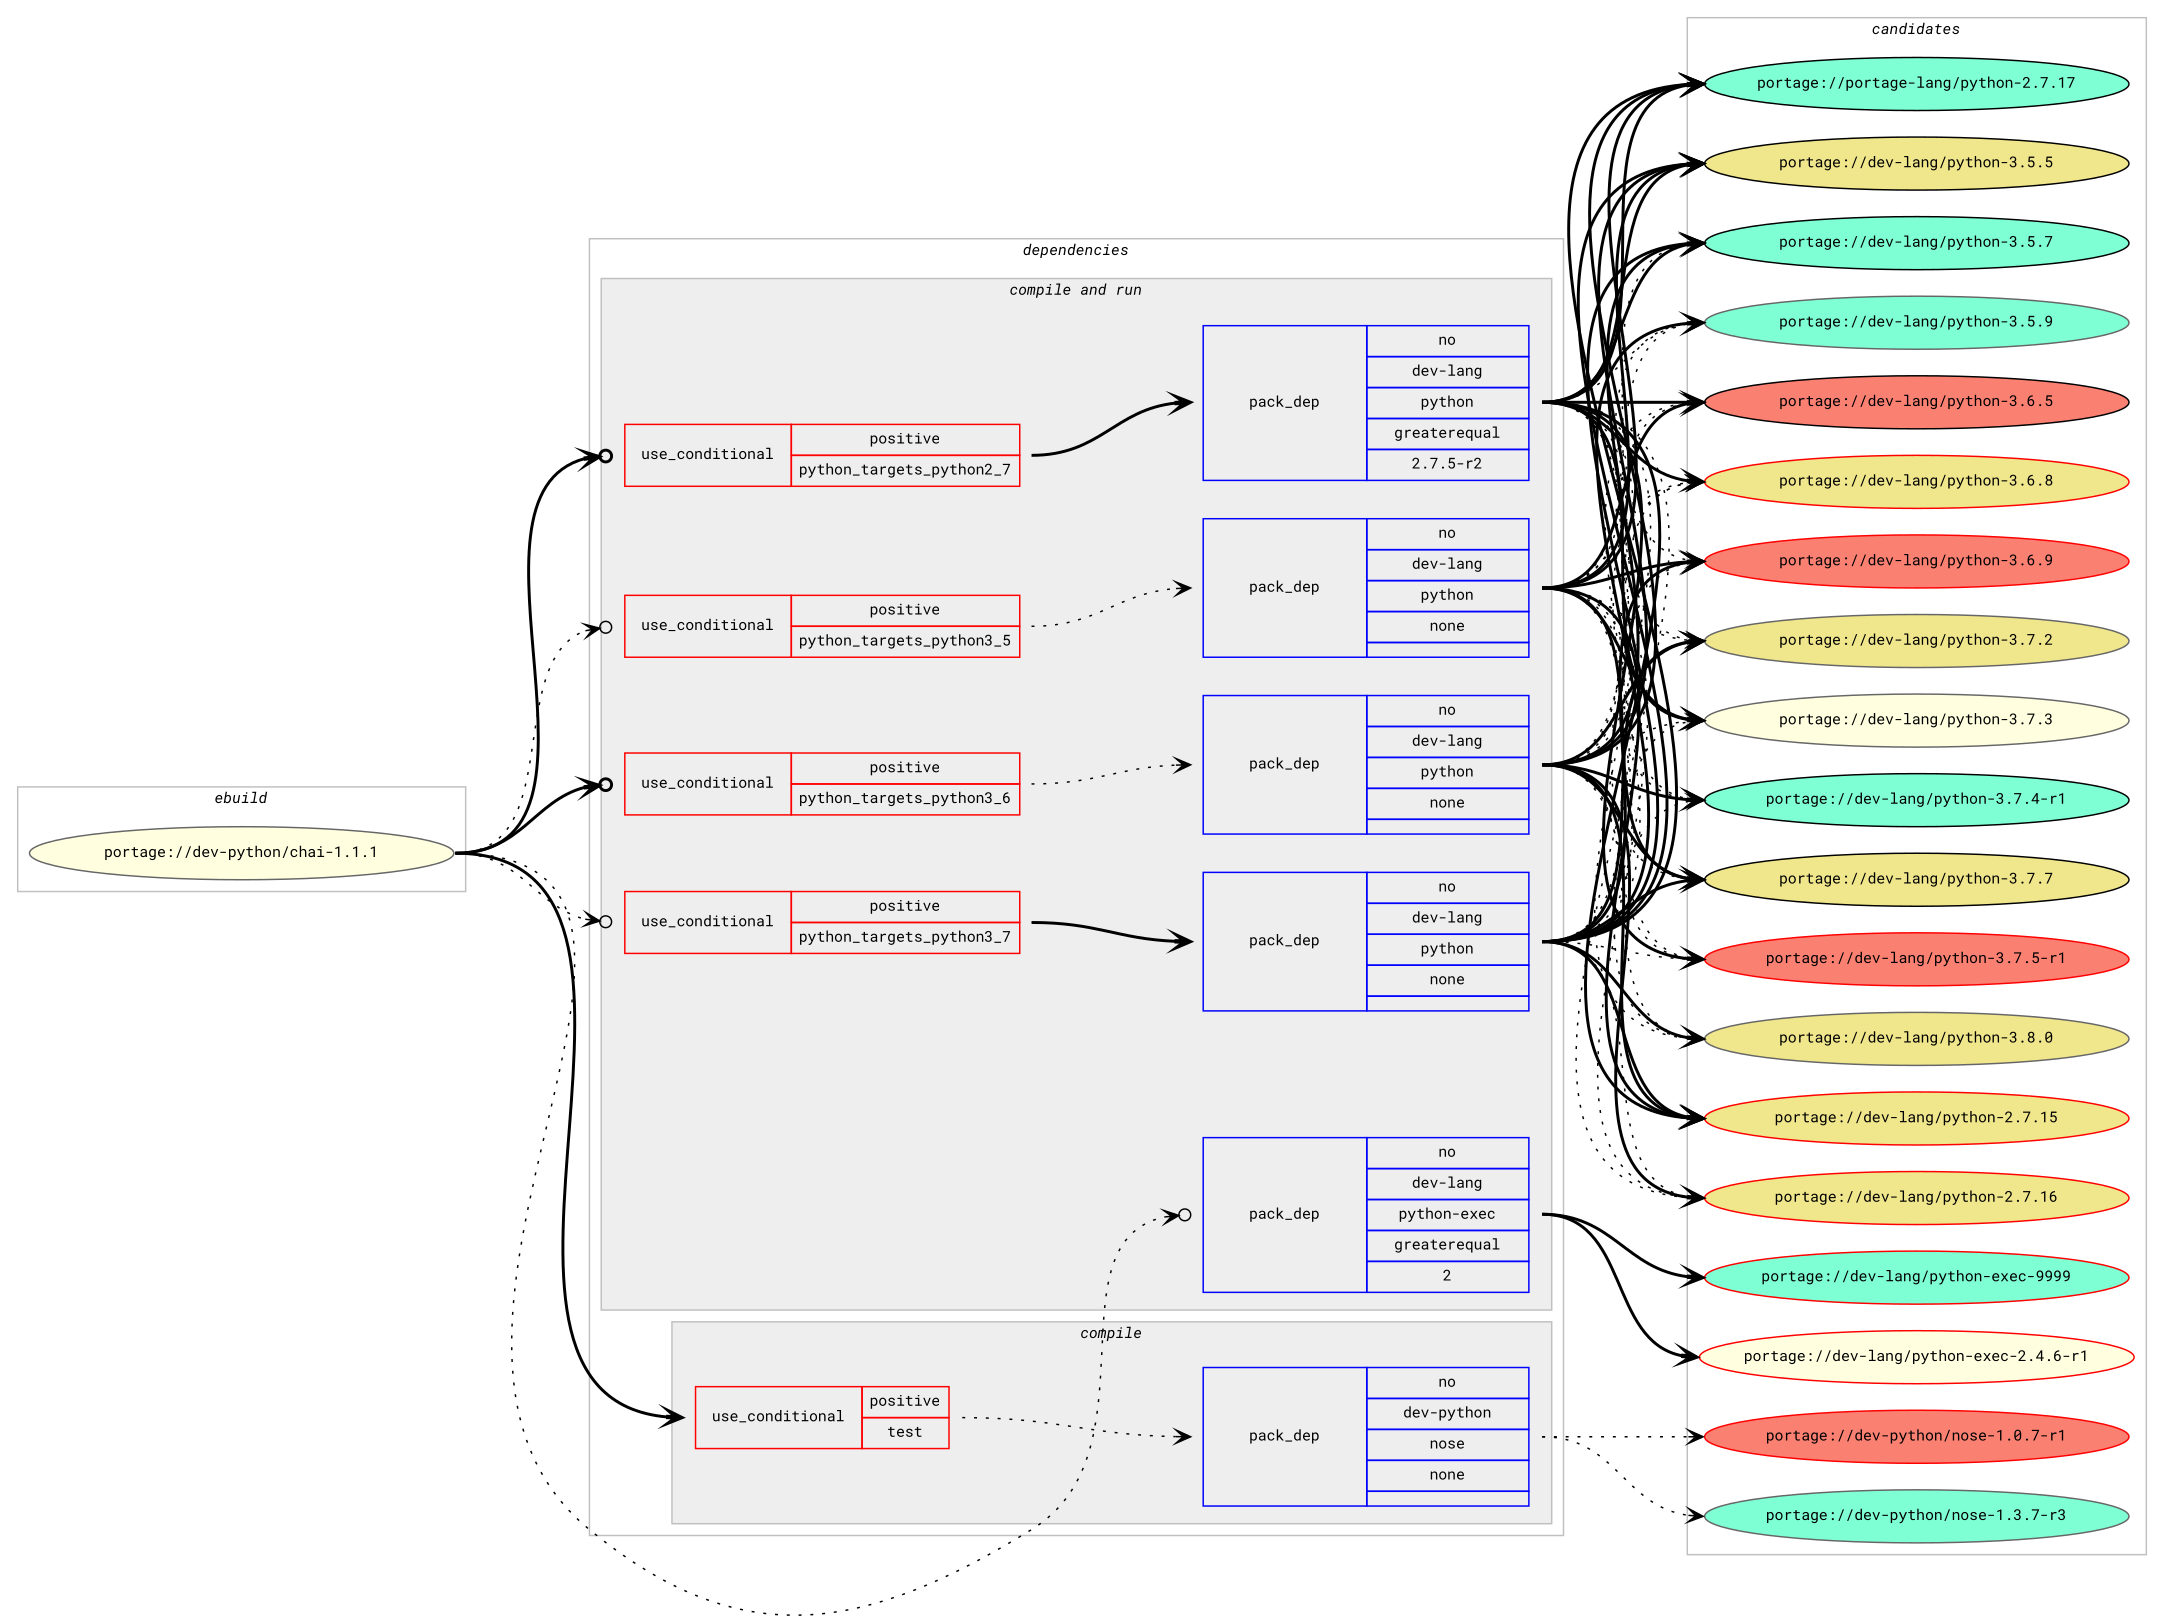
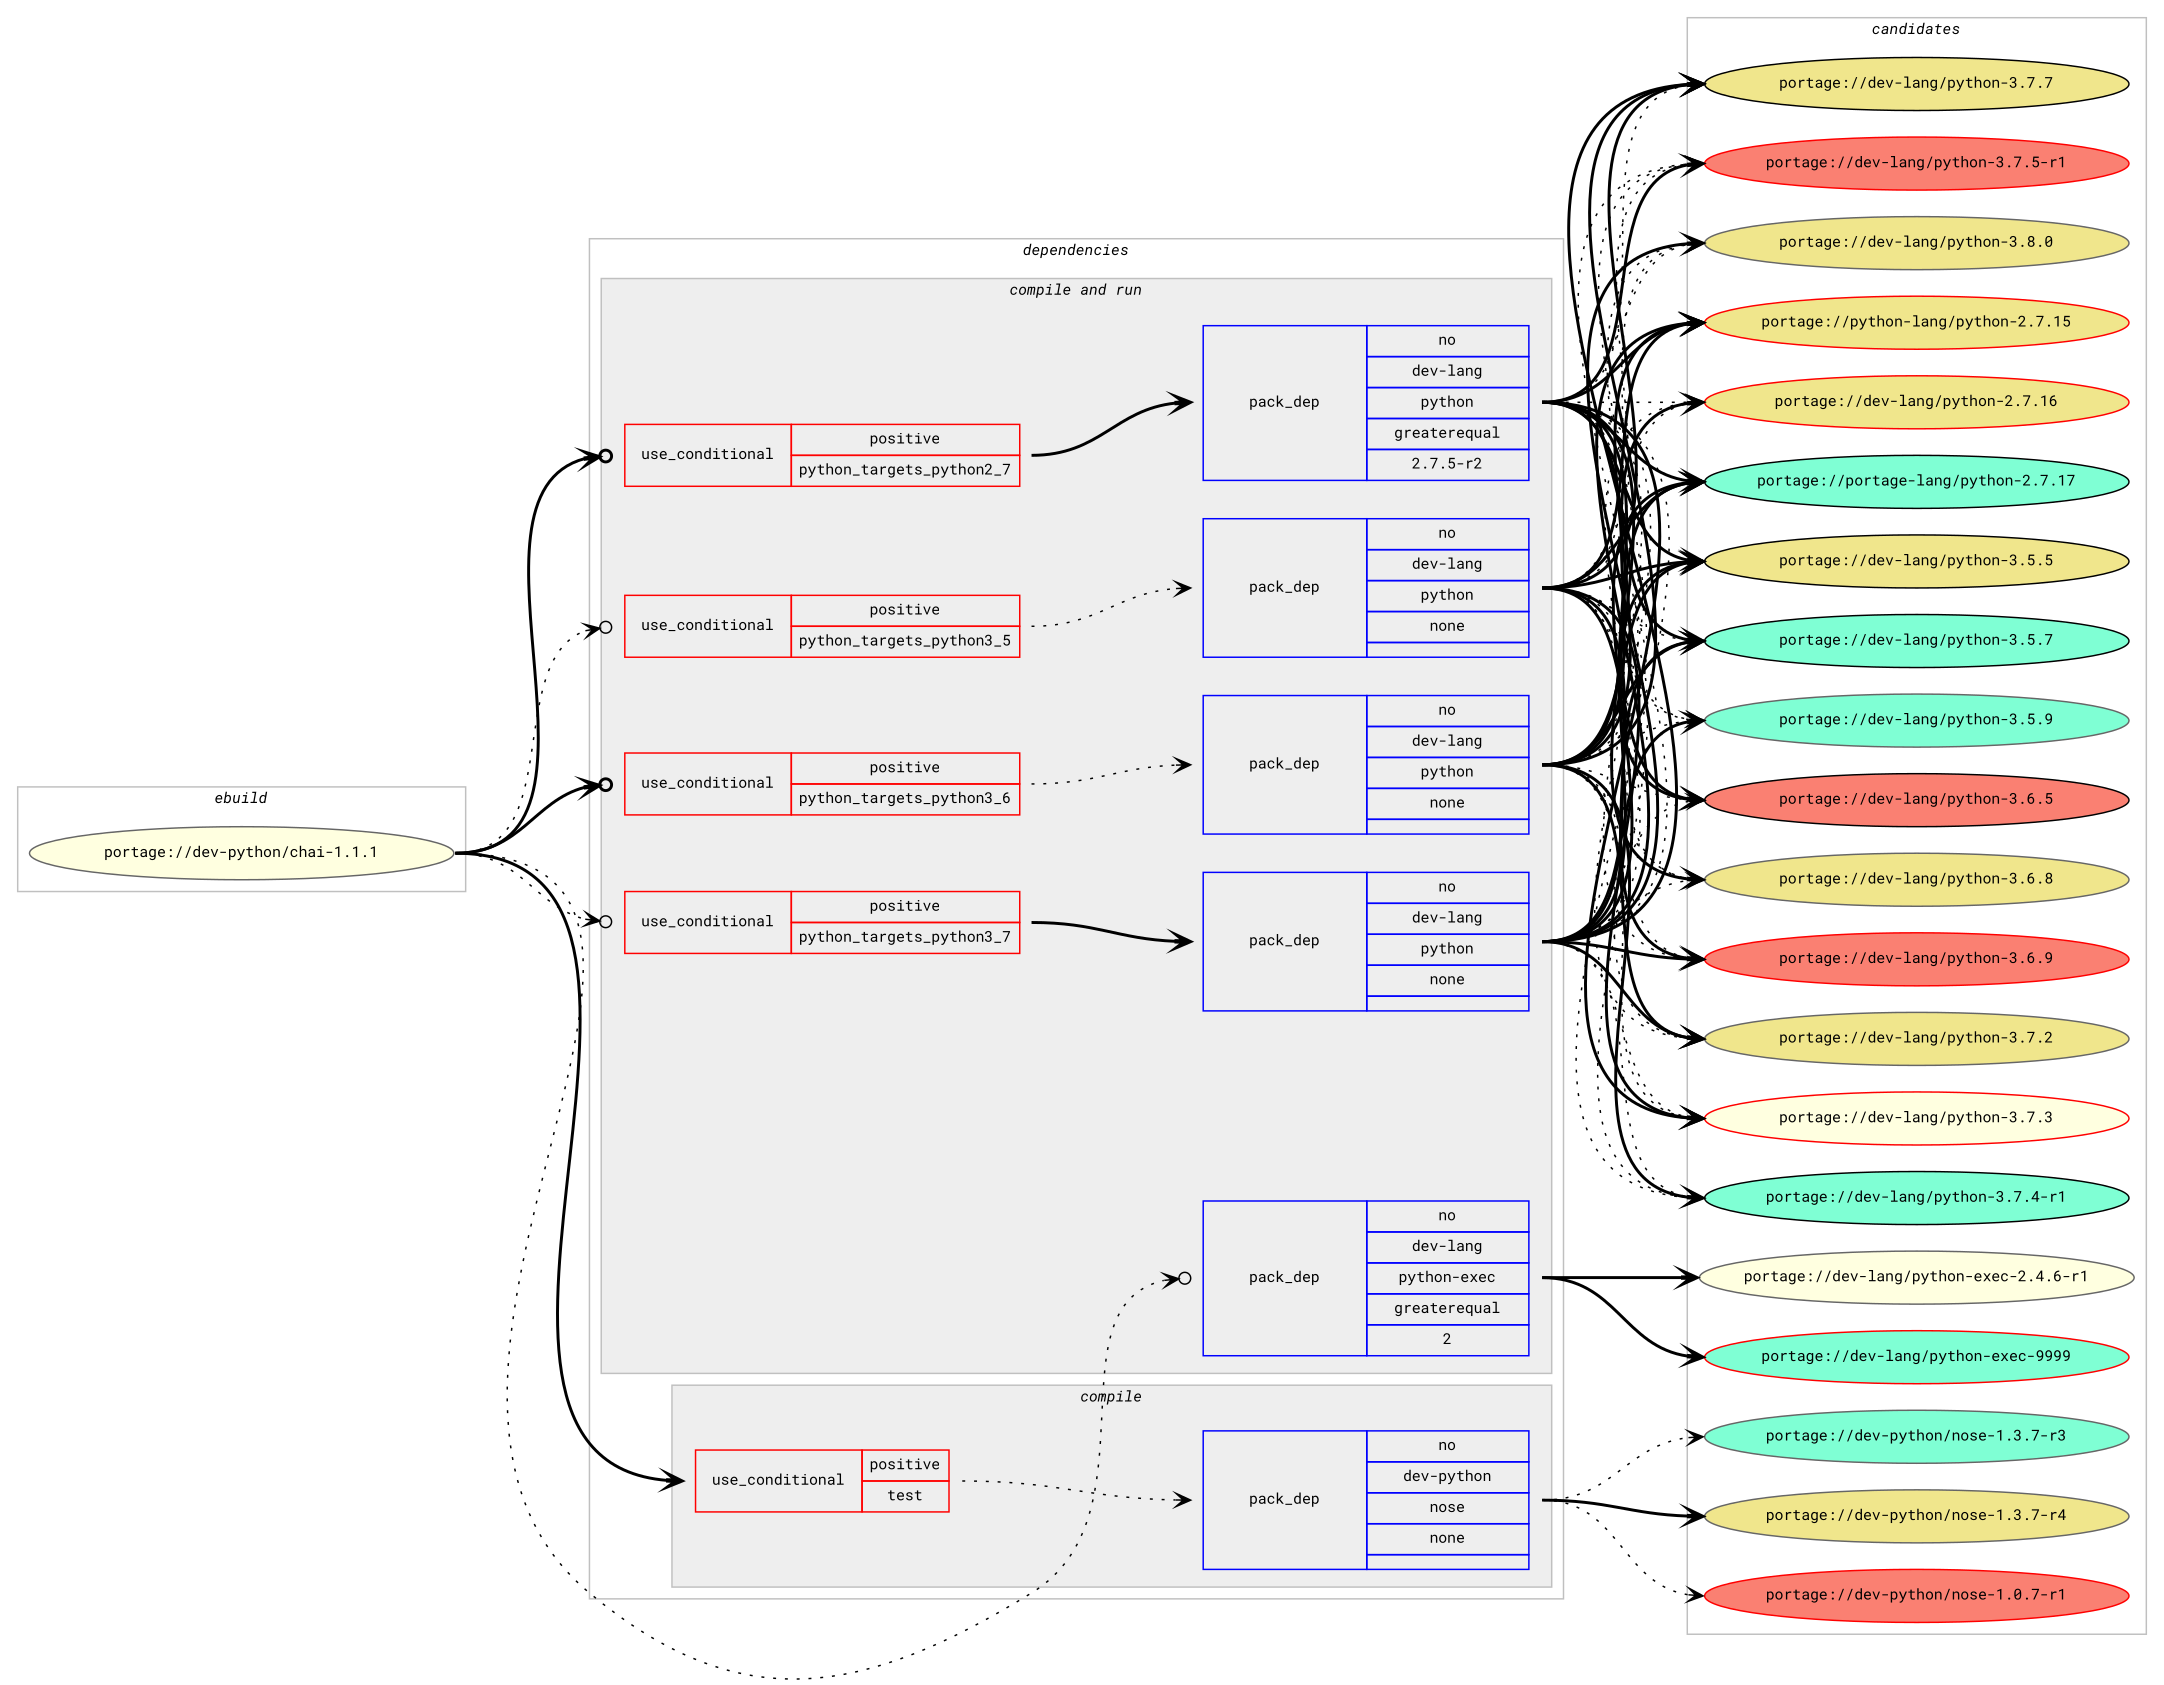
  digraph {
    compound=true
    concentrate=true
    fontname="Roboto Mono"
    fontsize=10
    newrank=true
    rankdir=LR
    ranksep=1.5
    node [color=red fontname="Roboto Mono" fontsize=10 style=filled]
    edge [arrowhead=vee fontname="Roboto Mono" headport=w style=bold tailport=e weight=100]
    n1 [color=gray40 fillcolor=lightyellow label="portage://dev-python/chai-1.1.1" width=4]
    n2 [color=blue label=<<TABLE BORDER="0" CELLBORDER="1" CELLSPACING="0" CELLPADDING="4" WIDTH="220"><TR><TD ROWSPAN="6" CELLPADDING="30">pack_dep</TD></TR><TR><TD WIDTH="110">no</TD></TR><TR><TD>dev-python</TD></TR><TR><TD>nose</TD></TR><TR><TD>none</TD></TR><TR><TD></TD></TR></TABLE>> shape=none style=""]
    n3 [label=<<TABLE BORDER="0" CELLBORDER="1" CELLSPACING="0" CELLPADDING="4"><TR><TD ROWSPAN="3" CELLPADDING="10">use_conditional</TD></TR><TR><TD>positive</TD></TR><TR><TD>test</TD></TR></TABLE>> shape=none style=""]
    n4 [color=blue label=<<TABLE BORDER="0" CELLBORDER="1" CELLSPACING="0" CELLPADDING="4" WIDTH="220"><TR><TD ROWSPAN="6" CELLPADDING="30">pack_dep</TD></TR><TR><TD WIDTH="110">no</TD></TR><TR><TD>dev-lang</TD></TR><TR><TD>python</TD></TR><TR><TD>greaterequal</TD></TR><TR><TD>2.7.5-r2</TD></TR></TABLE>> shape=none style=""]
    n5 [label=<<TABLE BORDER="0" CELLBORDER="1" CELLSPACING="0" CELLPADDING="4"><TR><TD ROWSPAN="3" CELLPADDING="10">use_conditional</TD></TR><TR><TD>positive</TD></TR><TR><TD>python_targets_python2_7</TD></TR></TABLE>> shape=none style=""]
    n6 [color=blue label=<<TABLE BORDER="0" CELLBORDER="1" CELLSPACING="0" CELLPADDING="4" WIDTH="220"><TR><TD ROWSPAN="6" CELLPADDING="30">pack_dep</TD></TR><TR><TD WIDTH="110">no</TD></TR><TR><TD>dev-lang</TD></TR><TR><TD>python</TD></TR><TR><TD>none</TD></TR><TR><TD></TD></TR></TABLE>> shape=none style=""]
    n7 [label=<<TABLE BORDER="0" CELLBORDER="1" CELLSPACING="0" CELLPADDING="4"><TR><TD ROWSPAN="3" CELLPADDING="10">use_conditional</TD></TR><TR><TD>positive</TD></TR><TR><TD>python_targets_python3_5</TD></TR></TABLE>> shape=none style=""]
    n8 [color=blue label=<<TABLE BORDER="0" CELLBORDER="1" CELLSPACING="0" CELLPADDING="4" WIDTH="220"><TR><TD ROWSPAN="6" CELLPADDING="30">pack_dep</TD></TR><TR><TD WIDTH="110">no</TD></TR><TR><TD>dev-lang</TD></TR><TR><TD>python</TD></TR><TR><TD>none</TD></TR><TR><TD></TD></TR></TABLE>> shape=none style=""]
    n9 [label=<<TABLE BORDER="0" CELLBORDER="1" CELLSPACING="0" CELLPADDING="4"><TR><TD ROWSPAN="3" CELLPADDING="10">use_conditional</TD></TR><TR><TD>positive</TD></TR><TR><TD>python_targets_python3_6</TD></TR></TABLE>> shape=none style=""]
    n10 [color=blue label=<<TABLE BORDER="0" CELLBORDER="1" CELLSPACING="0" CELLPADDING="4" WIDTH="220"><TR><TD ROWSPAN="6" CELLPADDING="30">pack_dep</TD></TR><TR><TD WIDTH="110">no</TD></TR><TR><TD>dev-lang</TD></TR><TR><TD>python</TD></TR><TR><TD>none</TD></TR><TR><TD></TD></TR></TABLE>> shape=none style=""]
    n11 [label=<<TABLE BORDER="0" CELLBORDER="1" CELLSPACING="0" CELLPADDING="4"><TR><TD ROWSPAN="3" CELLPADDING="10">use_conditional</TD></TR><TR><TD>positive</TD></TR><TR><TD>python_targets_python3_7</TD></TR></TABLE>> shape=none style=""]
    n12 [color=blue label=<<TABLE BORDER="0" CELLBORDER="1" CELLSPACING="0" CELLPADDING="4" WIDTH="220"><TR><TD ROWSPAN="6" CELLPADDING="30">pack_dep</TD></TR><TR><TD WIDTH="110">no</TD></TR><TR><TD>dev-lang</TD></TR><TR><TD>python-exec</TD></TR><TR><TD>greaterequal</TD></TR><TR><TD>2</TD></TR></TABLE>> shape=none style=""]
    n13 [fillcolor=salmon label="portage://dev-python/nose-1.0.7-r1" width=4]
    n14 [color=gray40 fillcolor=aquamarine label="portage://dev-python/nose-1.3.7-r3" width=4]
-   n16 [fillcolor=khaki label="portage://dev-lang/python-2.7.15" width=4]
+   n15 [color=gray40 fillcolor=khaki label="portage://dev-python/nose-1.3.7-r4" width=4]
+   n16 [fillcolor=khaki label="portage://python-lang/python-2.7.15" width=4]
    n17 [fillcolor=khaki label="portage://dev-lang/python-2.7.16" width=4]
    n18 [color=black fillcolor=aquamarine label="portage://portage-lang/python-2.7.17" width=4]
    n19 [color=black fillcolor=khaki label="portage://dev-lang/python-3.5.5" width=4]
    n20 [color=black fillcolor=aquamarine label="portage://dev-lang/python-3.5.7" width=4]
    n21 [color=gray40 fillcolor=aquamarine label="portage://dev-lang/python-3.5.9" width=4]
    n22 [color=black fillcolor=salmon label="portage://dev-lang/python-3.6.5" width=4]
-   n23 [fillcolor=khaki label="portage://dev-lang/python-3.6.8" width=4]
+   n23 [color=gray40 fillcolor=khaki label="portage://dev-lang/python-3.6.8" width=4]
    n24 [fillcolor=salmon label="portage://dev-lang/python-3.6.9" width=4]
    n25 [color=gray40 fillcolor=khaki label="portage://dev-lang/python-3.7.2" width=4]
-   n26 [color=gray40 fillcolor=lightyellow label="portage://dev-lang/python-3.7.3" width=4]
+   n26 [fillcolor=lightyellow label="portage://dev-lang/python-3.7.3" width=4]
    n27 [color=black fillcolor=aquamarine label="portage://dev-lang/python-3.7.4-r1" width=4]
    n28 [color=black fillcolor=khaki label="portage://dev-lang/python-3.7.7" width=4]
    n29 [fillcolor=salmon label="portage://dev-lang/python-3.7.5-r1" width=4]
    n30 [color=gray40 fillcolor=khaki label="portage://dev-lang/python-3.8.0" width=4]
-   n31 [fillcolor=lightyellow label="portage://dev-lang/python-exec-2.4.6-r1" width=4]
+   n31 [color=gray40 fillcolor=lightyellow label="portage://dev-lang/python-exec-2.4.6-r1" width=4]
    n32 [fillcolor=aquamarine label="portage://dev-lang/python-exec-9999" width=4]
    subgraph cluster_1 {
      color=gray
      label=<<i>ebuild</i>>
      rank=same
      n1
    }
    subgraph cluster_2 {
      color=gray
      label=<<i>dependencies</i>>
      subgraph cluster_3 {
        color=gray
        fillcolor="#eeeeee"
        label=<<i>compile and run</i>>
        style=filled
        subgraph sub_4 {
          color=gray
          fillcolor="#eeeeee"
          label=<<i>compile and run</i>>
          style=filled
          n5
          subgraph sub_5 {
            color=gray
            fillcolor="#eeeeee"
            label=<<i>compile and run</i>>
            style=filled
            n4
          }
        }
        subgraph sub_6 {
          color=gray
          fillcolor="#eeeeee"
          label=<<i>compile and run</i>>
          style=filled
          n7
          subgraph sub_7 {
            color=gray
            fillcolor="#eeeeee"
            label=<<i>compile and run</i>>
            style=filled
            n6
          }
        }
        subgraph sub_8 {
          color=gray
          fillcolor="#eeeeee"
          label=<<i>compile and run</i>>
          style=filled
          n9
          subgraph sub_9 {
            color=gray
            fillcolor="#eeeeee"
            label=<<i>compile and run</i>>
            style=filled
            n8
          }
        }
        subgraph sub_10 {
          color=gray
          fillcolor="#eeeeee"
          label=<<i>compile and run</i>>
          style=filled
          n11
          subgraph sub_11 {
            color=gray
            fillcolor="#eeeeee"
            label=<<i>compile and run</i>>
            style=filled
            n10
          }
        }
        subgraph sub_12 {
          color=gray
          fillcolor="#eeeeee"
          label=<<i>compile and run</i>>
          style=filled
          n12
        }
      }
      subgraph cluster_13 {
        color=gray
        fillcolor="#eeeeee"
        label=<<i>compile</i>>
        style=filled
        subgraph sub_14 {
          color=gray
          fillcolor="#eeeeee"
          label=<<i>compile</i>>
          style=filled
          n3
          subgraph sub_15 {
            color=gray
            fillcolor="#eeeeee"
            label=<<i>compile</i>>
            style=filled
            n2
          }
        }
      }
      subgraph cluster_16 {
        color=gray
        fillcolor="#eeeeee"
        label=<<i>run</i>>
        style=filled
      }
    }
    subgraph cluster_17 {
      color=gray
      label=<<i>candidates</i>>
      rank=same
      subgraph sub_18 {
        color=black
        label=<<i>candidates</i>>
        nodesep=1
        rank=same
        n13
        n14
+       n15
      }
      subgraph sub_19 {
        color=black
        label=<<i>candidates</i>>
        nodesep=1
        rank=same
        n16
        n17
        n18
        n19
        n20
        n21
        n22
        n23
        n24
        n25
        n26
        n27
        n28
        n29
        n30
      }
      subgraph sub_20 {
        color=black
        label=<<i>candidates</i>>
        nodesep=1
        rank=same
        n16
        n17
        n18
        n19
        n20
        n21
        n22
        n23
        n24
        n25
        n26
        n27
        n28
        n29
        n30
      }
      subgraph sub_21 {
        color=black
        label=<<i>candidates</i>>
        nodesep=1
        rank=same
        n16
        n17
        n18
        n19
        n20
        n21
        n22
        n23
        n24
        n25
        n26
        n27
        n28
        n29
        n30
      }
      subgraph sub_22 {
        color=black
        label=<<i>candidates</i>>
        nodesep=1
        rank=same
        n16
        n17
        n18
        n19
        n20
        n21
        n22
        n23
        n24
        n25
        n26
        n27
        n28
        n29
        n30
      }
      subgraph sub_23 {
        color=black
        label=<<i>candidates</i>>
        nodesep=1
        rank=same
        n31
        n32
      }
    }
    n1 -> n3 [weight=20]
    n1 -> n5 [arrowhead=odotvee weight=20]
    n1 -> n7 [arrowhead=odotvee style=dotted weight=20]
    n1 -> n9 [arrowhead=odotvee weight=20]
    n1 -> n11 [arrowhead=odotvee style=dotted weight=20]
    n1 -> n12 [arrowhead=odotvee style=dotted weight=20]
    n2 -> n13 [style=dotted]
    n2 -> n14 [style=dotted]
+   n2 -> n15
    n3 -> n2 [style=dotted weight=20]
    n4 -> n16
    n4 -> n17 [style=dotted]
    n4 -> n18
    n4 -> n19
    n4 -> n20
    n4 -> n21 [style=dotted]
    n4 -> n22
    n4 -> n23
    n4 -> n24 [style=dotted]
    n4 -> n25 [style=dotted]
    n4 -> n26
    n4 -> n27 [style=dotted]
    n4 -> n28 [style=dotted]
    n4 -> n29
    n4 -> n30 [style=dotted]
    n5 -> n4 [weight=20]
    n6 -> n16
    n6 -> n17 [style=dotted]
    n6 -> n18
    n6 -> n19
    n6 -> n20 [style=dotted]
    n6 -> n21 [style=dotted]
    n6 -> n22
    n6 -> n23 [style=dotted]
    n6 -> n24
    n6 -> n25 [style=dotted]
    n6 -> n26
    n6 -> n27 [style=dotted]
    n6 -> n28
    n6 -> n29 [style=dotted]
    n6 -> n30 [style=dotted]
    n7 -> n6 [style=dotted weight=20]
    n8 -> n16
    n8 -> n17
    n8 -> n18
    n8 -> n19
    n8 -> n20
    n8 -> n21 [style=dotted]
    n8 -> n22 [style=dotted]
    n8 -> n23 [style=dotted]
    n8 -> n24 [style=dotted]
    n8 -> n25
    n8 -> n26 [style=dotted]
    n8 -> n27
    n8 -> n28
    n8 -> n29 [style=dotted]
    n8 -> n30 [style=dotted]
    n9 -> n8 [style=dotted weight=20]
    n10 -> n16
    n10 -> n17 [style=dotted]
    n10 -> n18
    n10 -> n19
    n10 -> n20
    n10 -> n21
    n10 -> n22 [style=dotted]
    n10 -> n23 [style=dotted]
    n10 -> n24
    n10 -> n25
    n10 -> n26 [style=dotted]
    n10 -> n27 [style=dotted]
    n10 -> n28
    n10 -> n29 [style=dotted]
    n10 -> n30
    n11 -> n10 [weight=20]
    n12 -> n31
    n12 -> n32
  }
